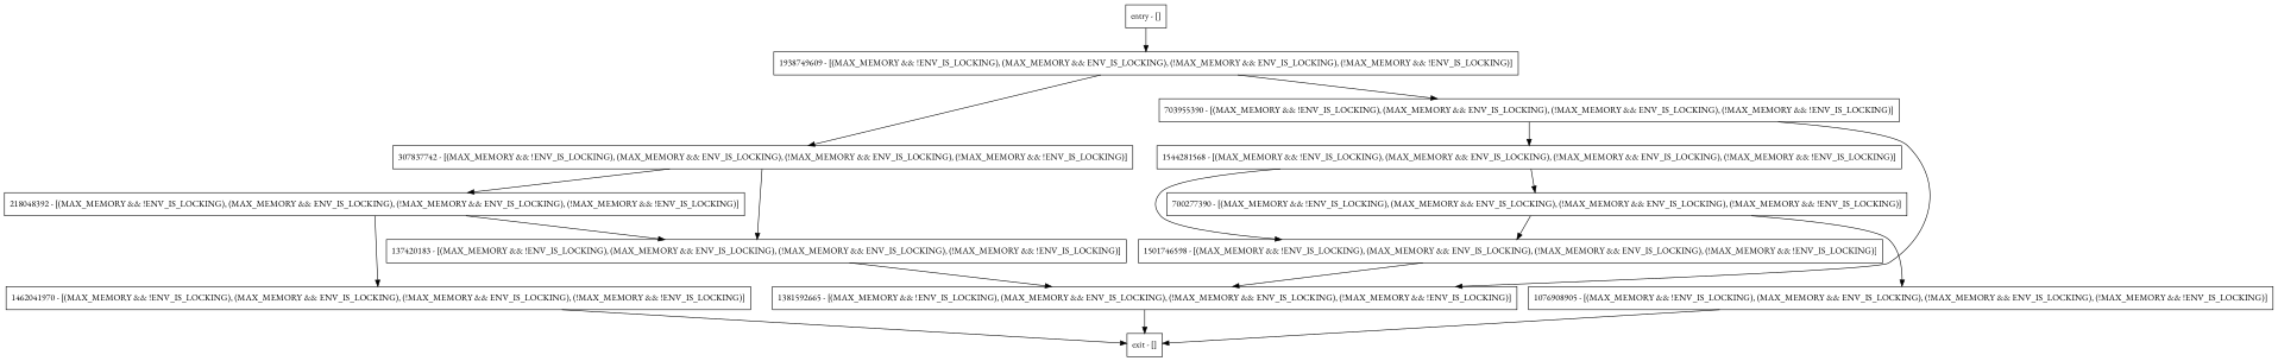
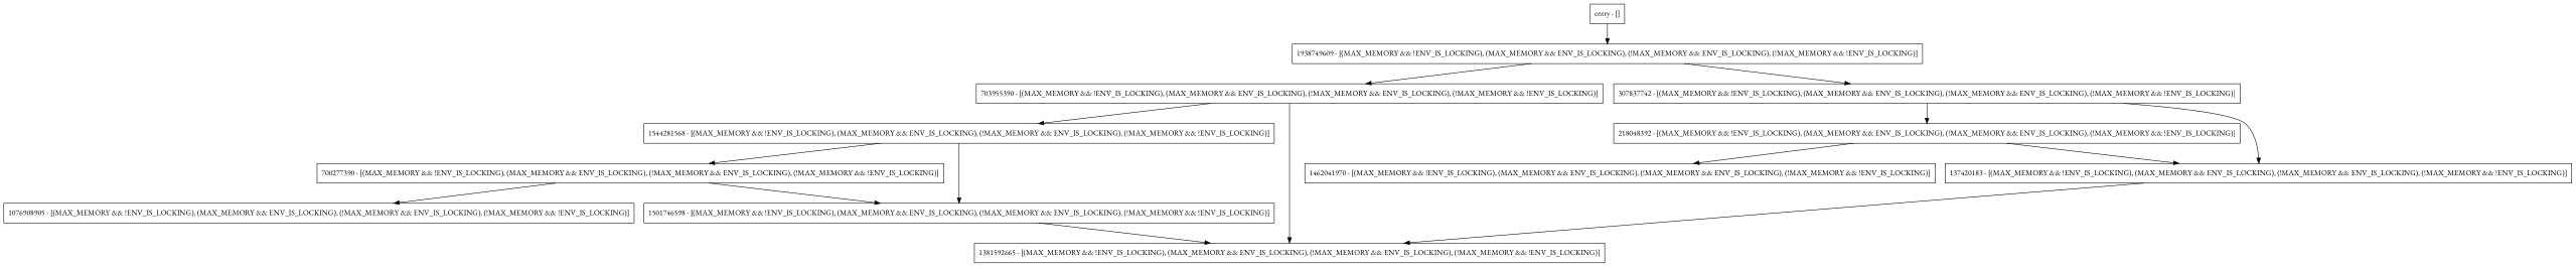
  digraph {
    fontname="EB Garamond"
    node [shape=record fontname="EB Garamond"]
    edge [fontname="EB Garamond"]
    n1 [label="218048392 - [(MAX_MEMORY && !ENV_IS_LOCKING), (MAX_MEMORY && ENV_IS_LOCKING), (!MAX_MEMORY && ENV_IS_LOCKING), (!MAX_MEMORY && !ENV_IS_LOCKING)]"]
    n2 [label="1462041970 - [(MAX_MEMORY && !ENV_IS_LOCKING), (MAX_MEMORY && ENV_IS_LOCKING), (!MAX_MEMORY && ENV_IS_LOCKING), (!MAX_MEMORY && !ENV_IS_LOCKING)]"]
    n3 [label="137420183 - [(MAX_MEMORY && !ENV_IS_LOCKING), (MAX_MEMORY && ENV_IS_LOCKING), (!MAX_MEMORY && ENV_IS_LOCKING), (!MAX_MEMORY && !ENV_IS_LOCKING)]"]
    n4 [label="700277390 - [(MAX_MEMORY && !ENV_IS_LOCKING), (MAX_MEMORY && ENV_IS_LOCKING), (!MAX_MEMORY && ENV_IS_LOCKING), (!MAX_MEMORY && !ENV_IS_LOCKING)]"]
    n5 [label="1076908905 - [(MAX_MEMORY && !ENV_IS_LOCKING), (MAX_MEMORY && ENV_IS_LOCKING), (!MAX_MEMORY && ENV_IS_LOCKING), (!MAX_MEMORY && !ENV_IS_LOCKING)]"]
    n6 [label="1501746598 - [(MAX_MEMORY && !ENV_IS_LOCKING), (MAX_MEMORY && ENV_IS_LOCKING), (!MAX_MEMORY && ENV_IS_LOCKING), (!MAX_MEMORY && !ENV_IS_LOCKING)]"]
    n7 [label="1938749609 - [(MAX_MEMORY && !ENV_IS_LOCKING), (MAX_MEMORY && ENV_IS_LOCKING), (!MAX_MEMORY && ENV_IS_LOCKING), (!MAX_MEMORY && !ENV_IS_LOCKING)]"]
    n8 [label="703955390 - [(MAX_MEMORY && !ENV_IS_LOCKING), (MAX_MEMORY && ENV_IS_LOCKING), (!MAX_MEMORY && ENV_IS_LOCKING), (!MAX_MEMORY && !ENV_IS_LOCKING)]"]
    n9 [label="307837742 - [(MAX_MEMORY && !ENV_IS_LOCKING), (MAX_MEMORY && ENV_IS_LOCKING), (!MAX_MEMORY && ENV_IS_LOCKING), (!MAX_MEMORY && !ENV_IS_LOCKING)]"]
    n10 [label="1544281568 - [(MAX_MEMORY && !ENV_IS_LOCKING), (MAX_MEMORY && ENV_IS_LOCKING), (!MAX_MEMORY && ENV_IS_LOCKING), (!MAX_MEMORY && !ENV_IS_LOCKING)]"]
-   n11 [label="exit - []"]
    n12 [label="1381592665 - [(MAX_MEMORY && !ENV_IS_LOCKING), (MAX_MEMORY && ENV_IS_LOCKING), (!MAX_MEMORY && ENV_IS_LOCKING), (!MAX_MEMORY && !ENV_IS_LOCKING)]"]
    n13 [label="entry - []"]
    n1 -> n2
    n1 -> n3
-   n2 -> n11
    n3 -> n12
    n4 -> n5
    n4 -> n6
-   n5 -> n11
    n6 -> n12
    n7 -> n8
    n7 -> n9
    n8 -> n10
    n8 -> n12
    n9 -> n1
    n9 -> n3
    n10 -> n4
    n10 -> n6
-   n12 -> n11
    n13 -> n7
  }
